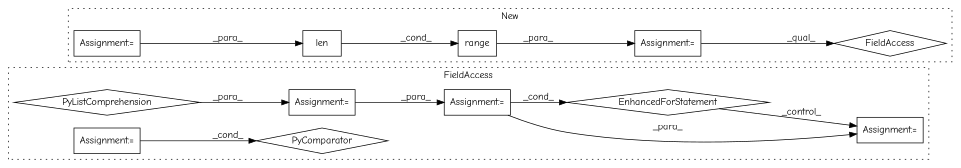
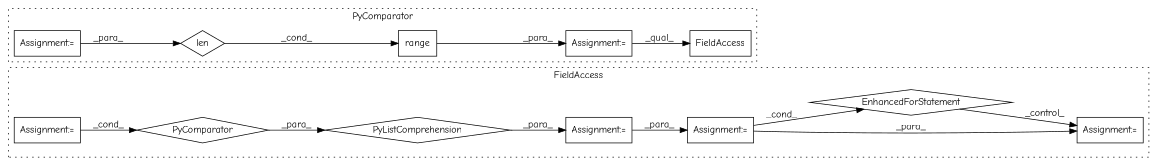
  digraph {
    fontname="Comic Neue"
    rankdir=LR
    node [a=7 fontname="Comic Neue" l=1 s="13696,13788" shape=box]
    edge [fontname="Comic Neue"]
    n1 [a=109 l=164 label=PyListComprehension s=13502 shape=diamond]
    n2 [a=113 l=36 label=PyComparator s=13622 shape=diamond]
    n3 [label="Assignment:=" s=13405]
    n4 [l="53,2" label="Assignment:="]
    n5 [l=12 label="Assignment:=" s=13490]
    n6 [label="Assignment:=" s=13918]
    n7 [a=70 l="53,2" label=EnhancedForStatement shape=diamond]
-   n8 [a=32 l="4,1" label=len s="11893,11910"]
+   n8 [a=32 l="4,1" label=len s="11893,11910" shape=diamond]
    n9 [l="53,2" label="Assignment:=" s="11826,11912"]
    n10 [label="Assignment:=" s=11773]
    n11 [a=32 l="6,1" label=range s="11887,11911"]
-   n12 [a=22 l=20 label=FieldAccess s=12065 shape=diamond]
+   n12 [a=22 l=20 label=FieldAccess s=12065]
    subgraph cluster_1 {
      label=FieldAccess
      style=dotted
      n1
      n2
      n3
      n4
      n5
      n6
      n7
    }
    subgraph cluster_2 {
-     label=New
+     label=PyComparator
      style=dotted
      n8
      n9
      n10
      n11
      n12
    }
    n1 -> n5 [label=_para_]
+   n2 -> n1 [label=_para_]
    n3 -> n2 [label=_cond_]
    n4 -> n6 [label=_para_]
    n4 -> n7 [label=_cond_]
    n5 -> n4 [label=_para_]
    n7 -> n6 [label=_control_]
    n8 -> n11 [label=_cond_]
    n9 -> n12 [label=_qual_]
    n10 -> n8 [label=_para_]
    n11 -> n9 [label=_para_]
  }
